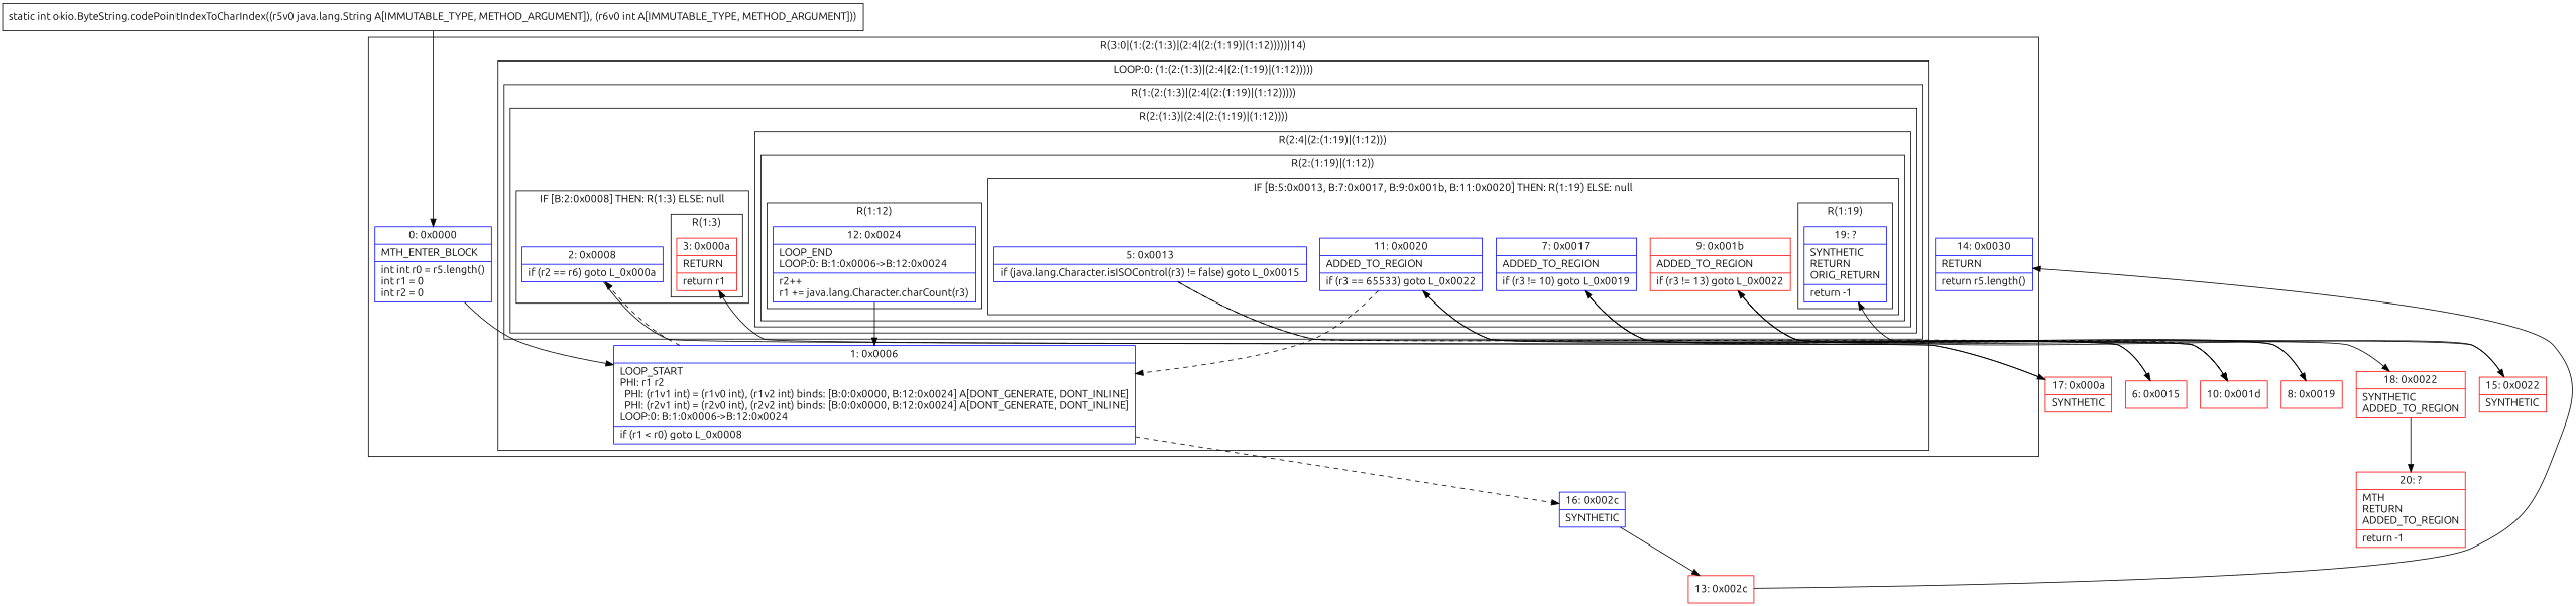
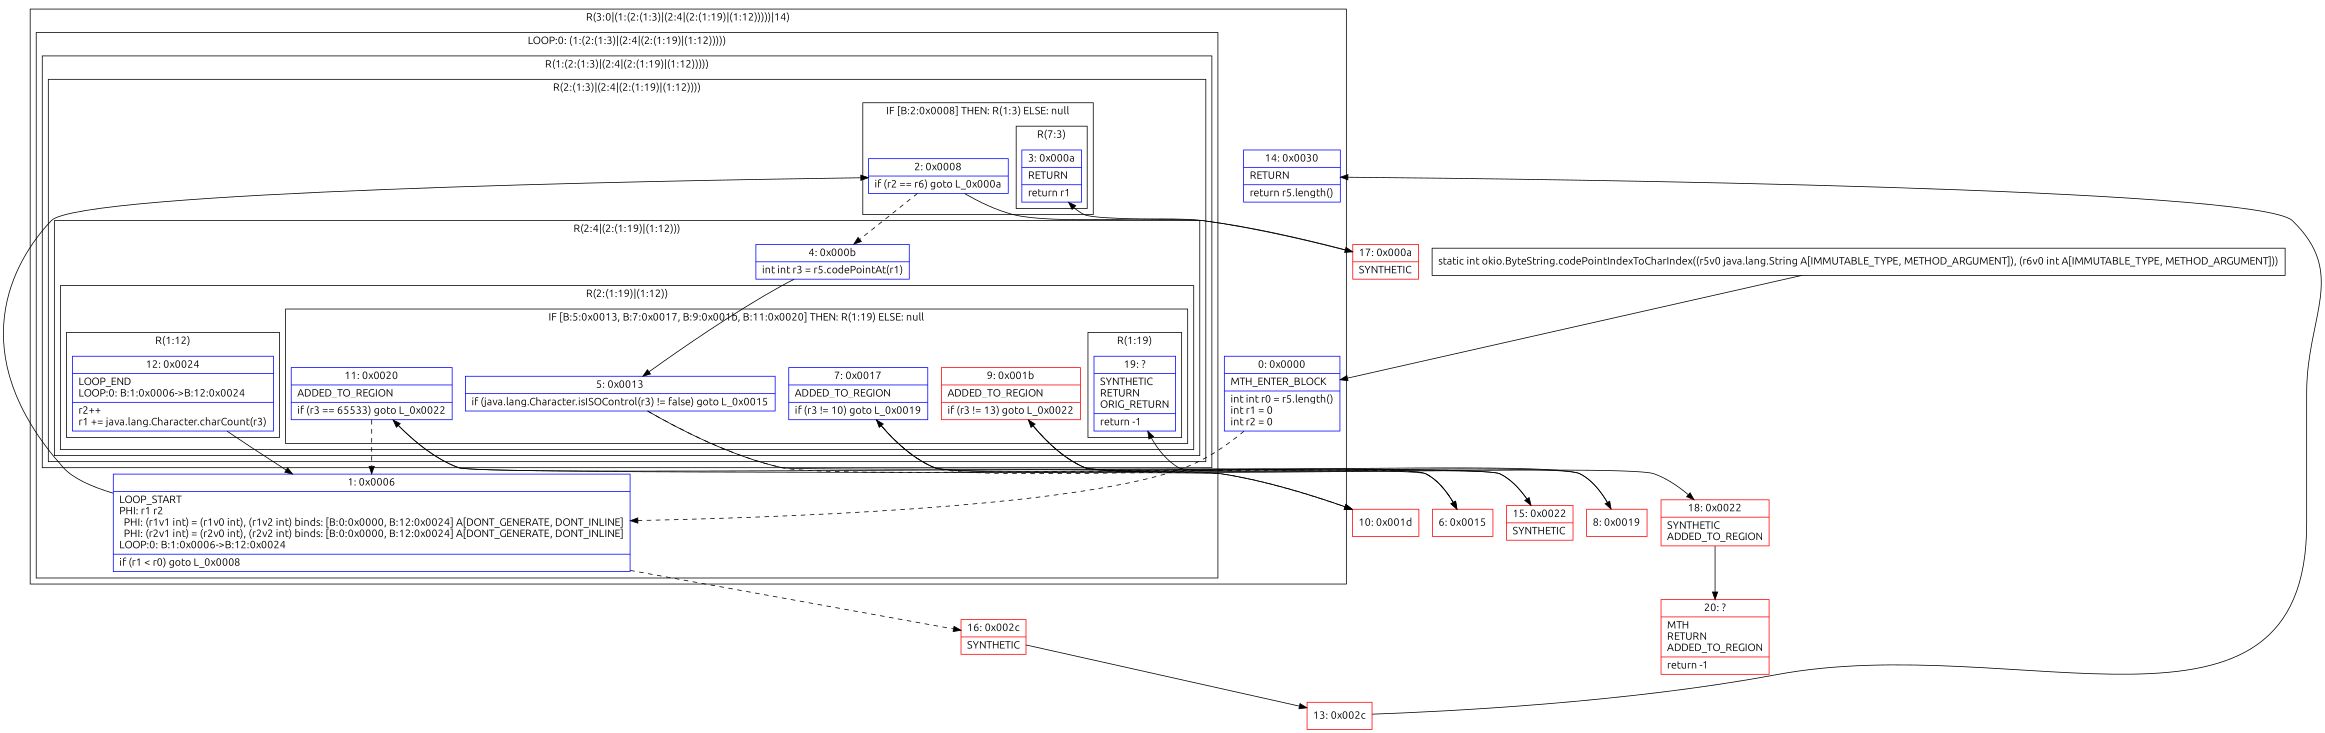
  digraph {
    fontname=Ubuntu
    node [color=blue fontname=Ubuntu shape=record]
    edge [fontname=Ubuntu]
-   n1 [color=red label="{3\:\ 0x000a|RETURN\l|return r1\l}"]
+   n1 [label="{3\:\ 0x000a|RETURN\l|return r1\l}"]
    n2 [label="{2\:\ 0x0008|if (r2 == r6) goto L_0x000a\l}"]
    n3 [label="{19\:\ ?|SYNTHETIC\lRETURN\lORIG_RETURN\l|return \-1\l}"]
    n4 [label="{5\:\ 0x0013|if (java.lang.Character.isISOControl(r3) != false) goto L_0x0015\l}"]
    n5 [label="{7\:\ 0x0017|ADDED_TO_REGION\l|if (r3 != 10) goto L_0x0019\l}"]
    n6 [color=red label="{9\:\ 0x001b|ADDED_TO_REGION\l|if (r3 != 13) goto L_0x0022\l}"]
    n7 [label="{11\:\ 0x0020|ADDED_TO_REGION\l|if (r3 == 65533) goto L_0x0022\l}"]
    n8 [label="{12\:\ 0x0024|LOOP_END\lLOOP:0: B:1:0x0006\-\>B:12:0x0024\l|r2++\lr1 += java.lang.Character.charCount(r3)\l}"]
+   n9 [label="{4\:\ 0x000b|int int r3 = r5.codePointAt(r1)\l}"]
    n10 [label="{1\:\ 0x0006|LOOP_START\lPHI: r1 r2 \l  PHI: (r1v1 int) = (r1v0 int), (r1v2 int) binds: [B:0:0x0000, B:12:0x0024] A[DONT_GENERATE, DONT_INLINE]\l  PHI: (r2v1 int) = (r2v0 int), (r2v2 int) binds: [B:0:0x0000, B:12:0x0024] A[DONT_GENERATE, DONT_INLINE]\lLOOP:0: B:1:0x0006\-\>B:12:0x0024\l|if (r1 \< r0) goto L_0x0008\l}"]
    n11 [label="{0\:\ 0x0000|MTH_ENTER_BLOCK\l|int int r0 = r5.length()\lint r1 = 0\lint r2 = 0\l}"]
    n12 [label="{14\:\ 0x0030|RETURN\l|return r5.length()\l}"]
    n13 [color=red label="{17\:\ 0x000a|SYNTHETIC\l}"]
    n14 [color=red label="{6\:\ 0x0015}"]
    n15 [color=red label="{10\:\ 0x001d}"]
    n16 [color=red label="{8\:\ 0x0019}"]
    n17 [color=red label="{18\:\ 0x0022|SYNTHETIC\lADDED_TO_REGION\l}"]
    n18 [color=red label="{15\:\ 0x0022|SYNTHETIC\l}"]
-   n19 [label="{16\:\ 0x002c|SYNTHETIC\l}"]
+   n19 [color=red label="{16\:\ 0x002c|SYNTHETIC\l}"]
    n20 [color=red label="{13\:\ 0x002c}"]
    n21 [color=red label="{20\:\ ?|MTH\lRETURN\lADDED_TO_REGION\l|return \-1\l}"]
    n22 [label="{static int okio.ByteString.codePointIndexToCharIndex((r5v0 java.lang.String A[IMMUTABLE_TYPE, METHOD_ARGUMENT]), (r6v0 int A[IMMUTABLE_TYPE, METHOD_ARGUMENT])) }" color=""]
    subgraph cluster_1 {
      label="R(3:0|(1:(2:(1:3)|(2:4|(2:(1:19)|(1:12)))))|14)"
      n11
      n12
      subgraph cluster_2 {
        label="LOOP:0: (1:(2:(1:3)|(2:4|(2:(1:19)|(1:12)))))"
        n10
        subgraph cluster_3 {
          label="R(1:(2:(1:3)|(2:4|(2:(1:19)|(1:12)))))"
          subgraph cluster_4 {
            label="R(2:(1:3)|(2:4|(2:(1:19)|(1:12))))"
            subgraph cluster_5 {
              label="IF [B:2:0x0008] THEN: R(1:3) ELSE: null"
              n2
              subgraph cluster_6 {
-               label="R(1:3)"
+               label="R(7:3)"
                n1
              }
            }
            subgraph cluster_7 {
              label="R(2:4|(2:(1:19)|(1:12)))"
+             n9
              subgraph cluster_8 {
                label="R(2:(1:19)|(1:12))"
                subgraph cluster_9 {
                  label="IF [B:5:0x0013, B:7:0x0017, B:9:0x001b, B:11:0x0020] THEN: R(1:19) ELSE: null"
                  n4
                  n5
                  n6
                  n7
                  subgraph cluster_10 {
                    label="R(1:19)"
                    n3
                  }
                }
                subgraph cluster_11 {
                  label="R(1:12)"
                  n8
                }
              }
            }
          }
        }
      }
    }
+   n2 -> n9 [style=dashed]
    n2 -> n13
    n4 -> n14
    n4 -> n15 [style=dashed]
    n5 -> n15 [style=dashed]
    n5 -> n16
-   n6 -> n15 [style=dashed]
+   n6 -> n14 [style=dashed]
    n6 -> n17
    n7 -> n10 [style=dashed]
    n7 -> n18
    n8 -> n10
-   n10 -> n2 [style=dashed]
+   n9 -> n4
+   n10 -> n2
    n10 -> n19 [style=dashed]
-   n11 -> n10
+   n11 -> n10 [style=dashed]
    n13 -> n1
    n14 -> n5
    n15 -> n7
    n16 -> n6
    n17 -> n21
    n18 -> n3
    n19 -> n20
    n20 -> n12
    n22 -> n11
  }
